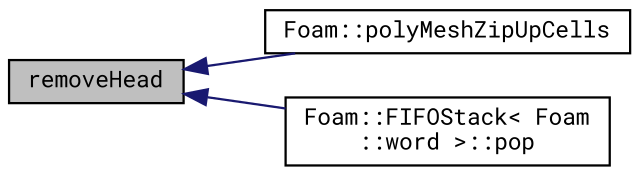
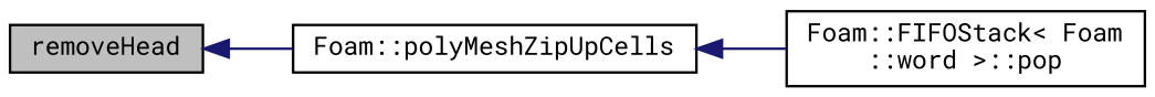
  digraph {
    fontname="Roboto Mono"
    rankdir=LR
    node [color=black fontname="Roboto Mono" fontsize=10 shape=record]
    edge [color=midnightblue dir=back fontname="Roboto Mono" fontsize=10 labelfontname=Helvetica labelfontsize=10 style=solid]
    n1 [fillcolor=grey75 fontcolor=black height=0.2 label=removeHead style=filled width=0.4]
    n2 [height=0.2 label="Foam::polyMeshZipUpCells" width=0.4]
    n3 [height=0.2 label="Foam::FIFOStack\< Foam\l::word \>::pop" width=0.4]
    n1 -> n2
-   n1 -> n3
+   n2 -> n3
  }
